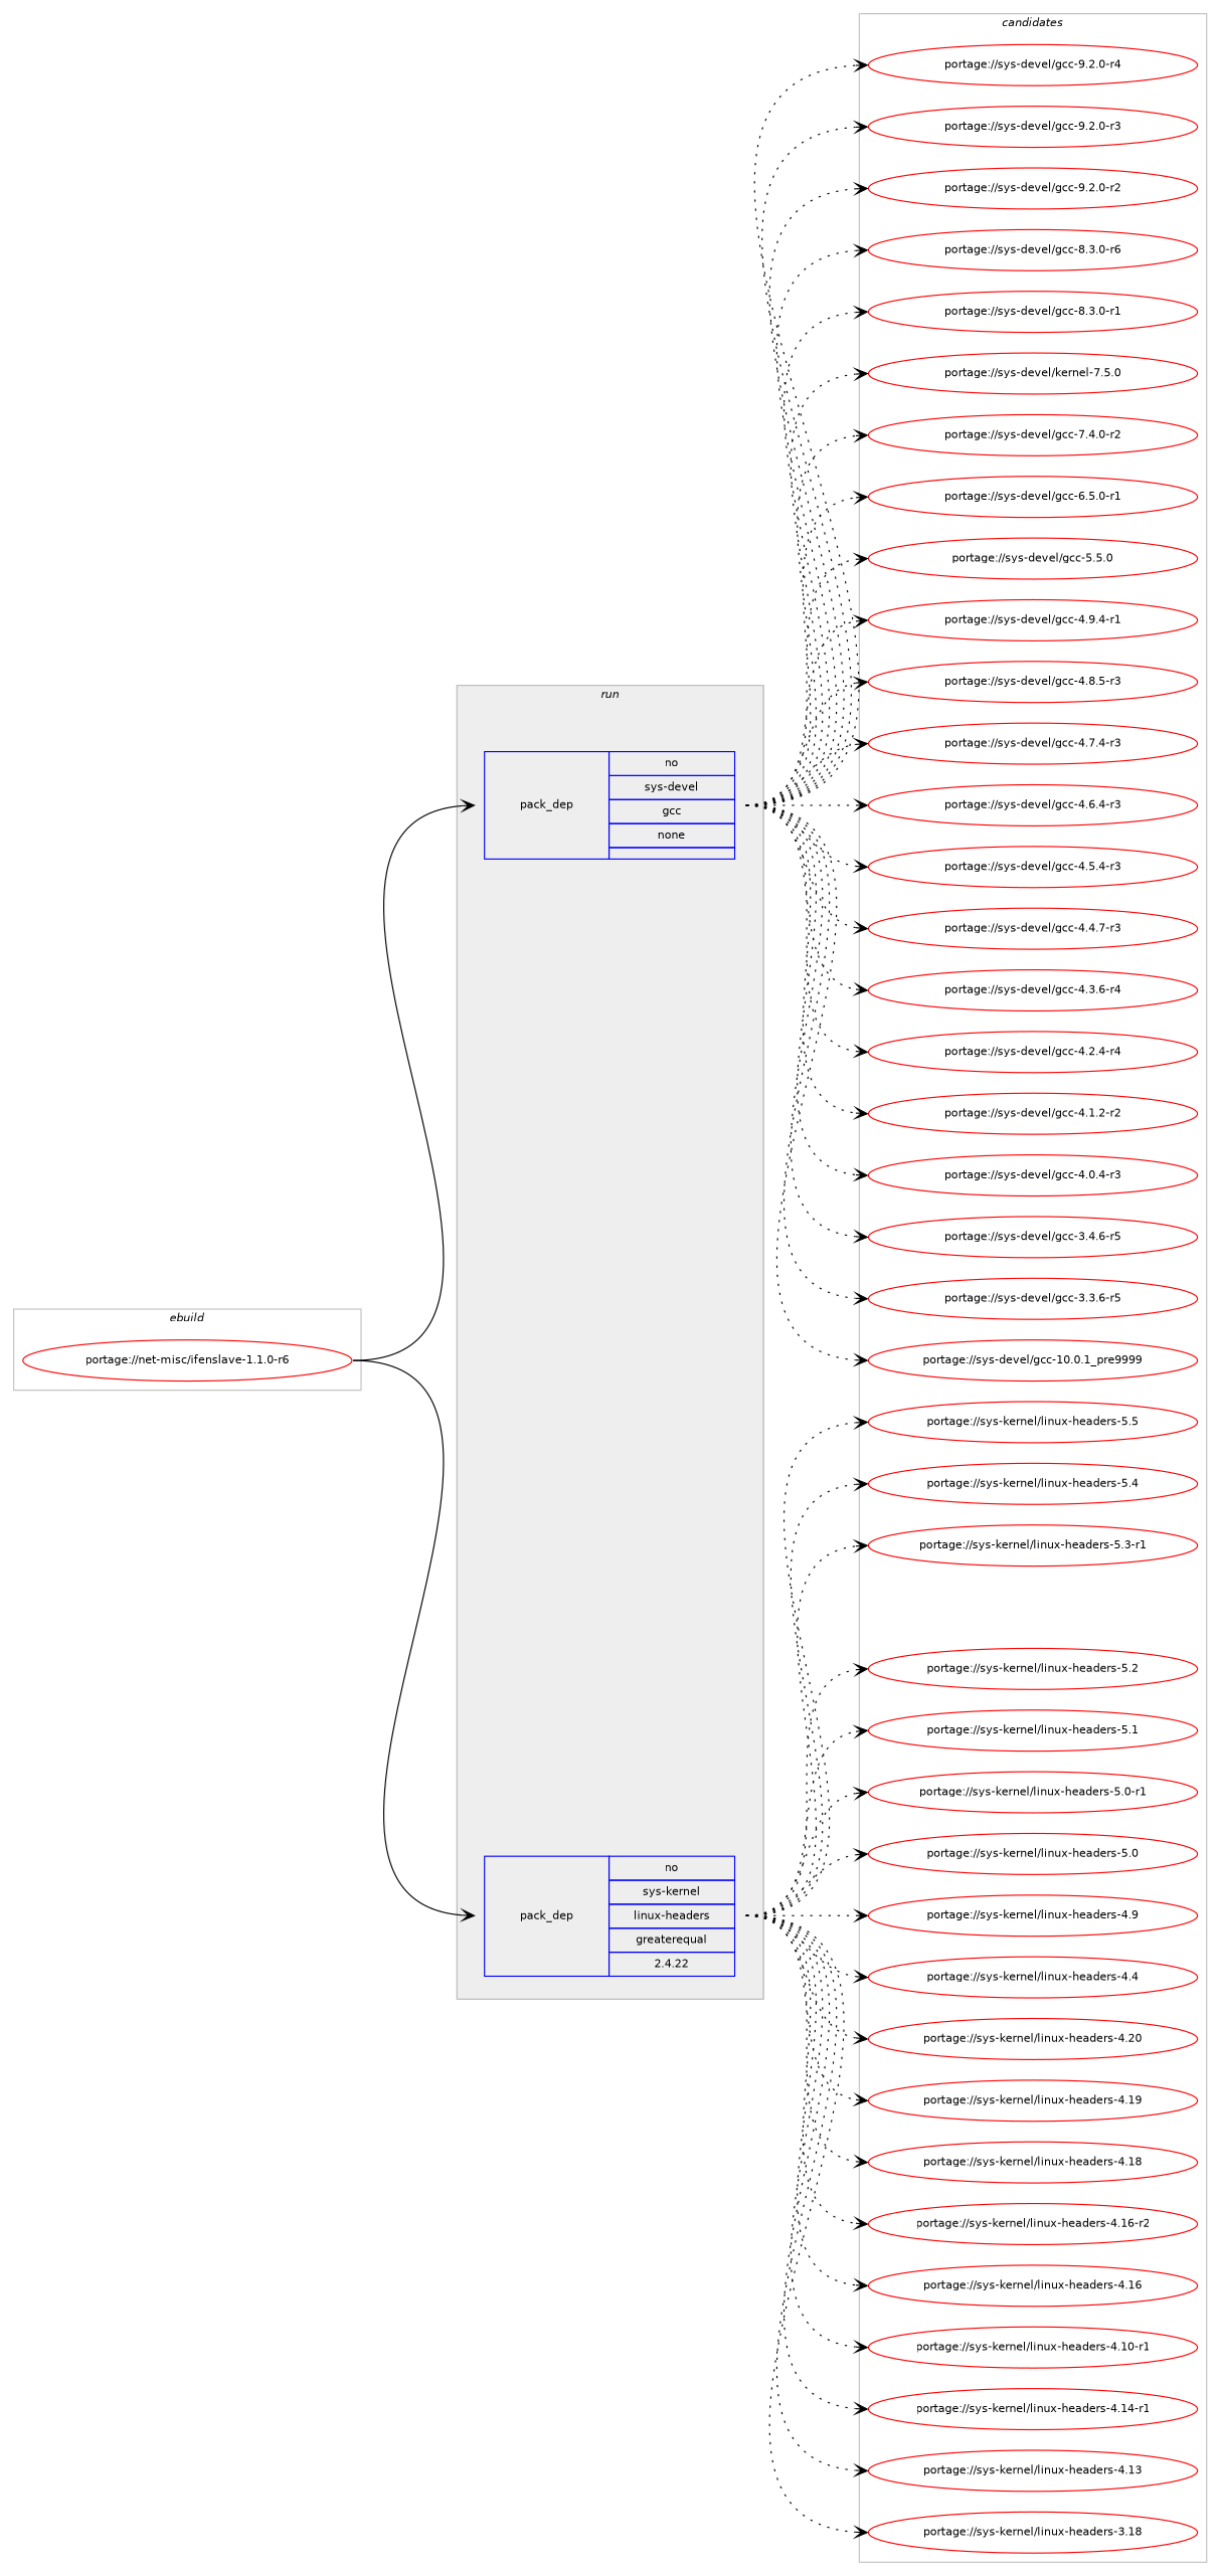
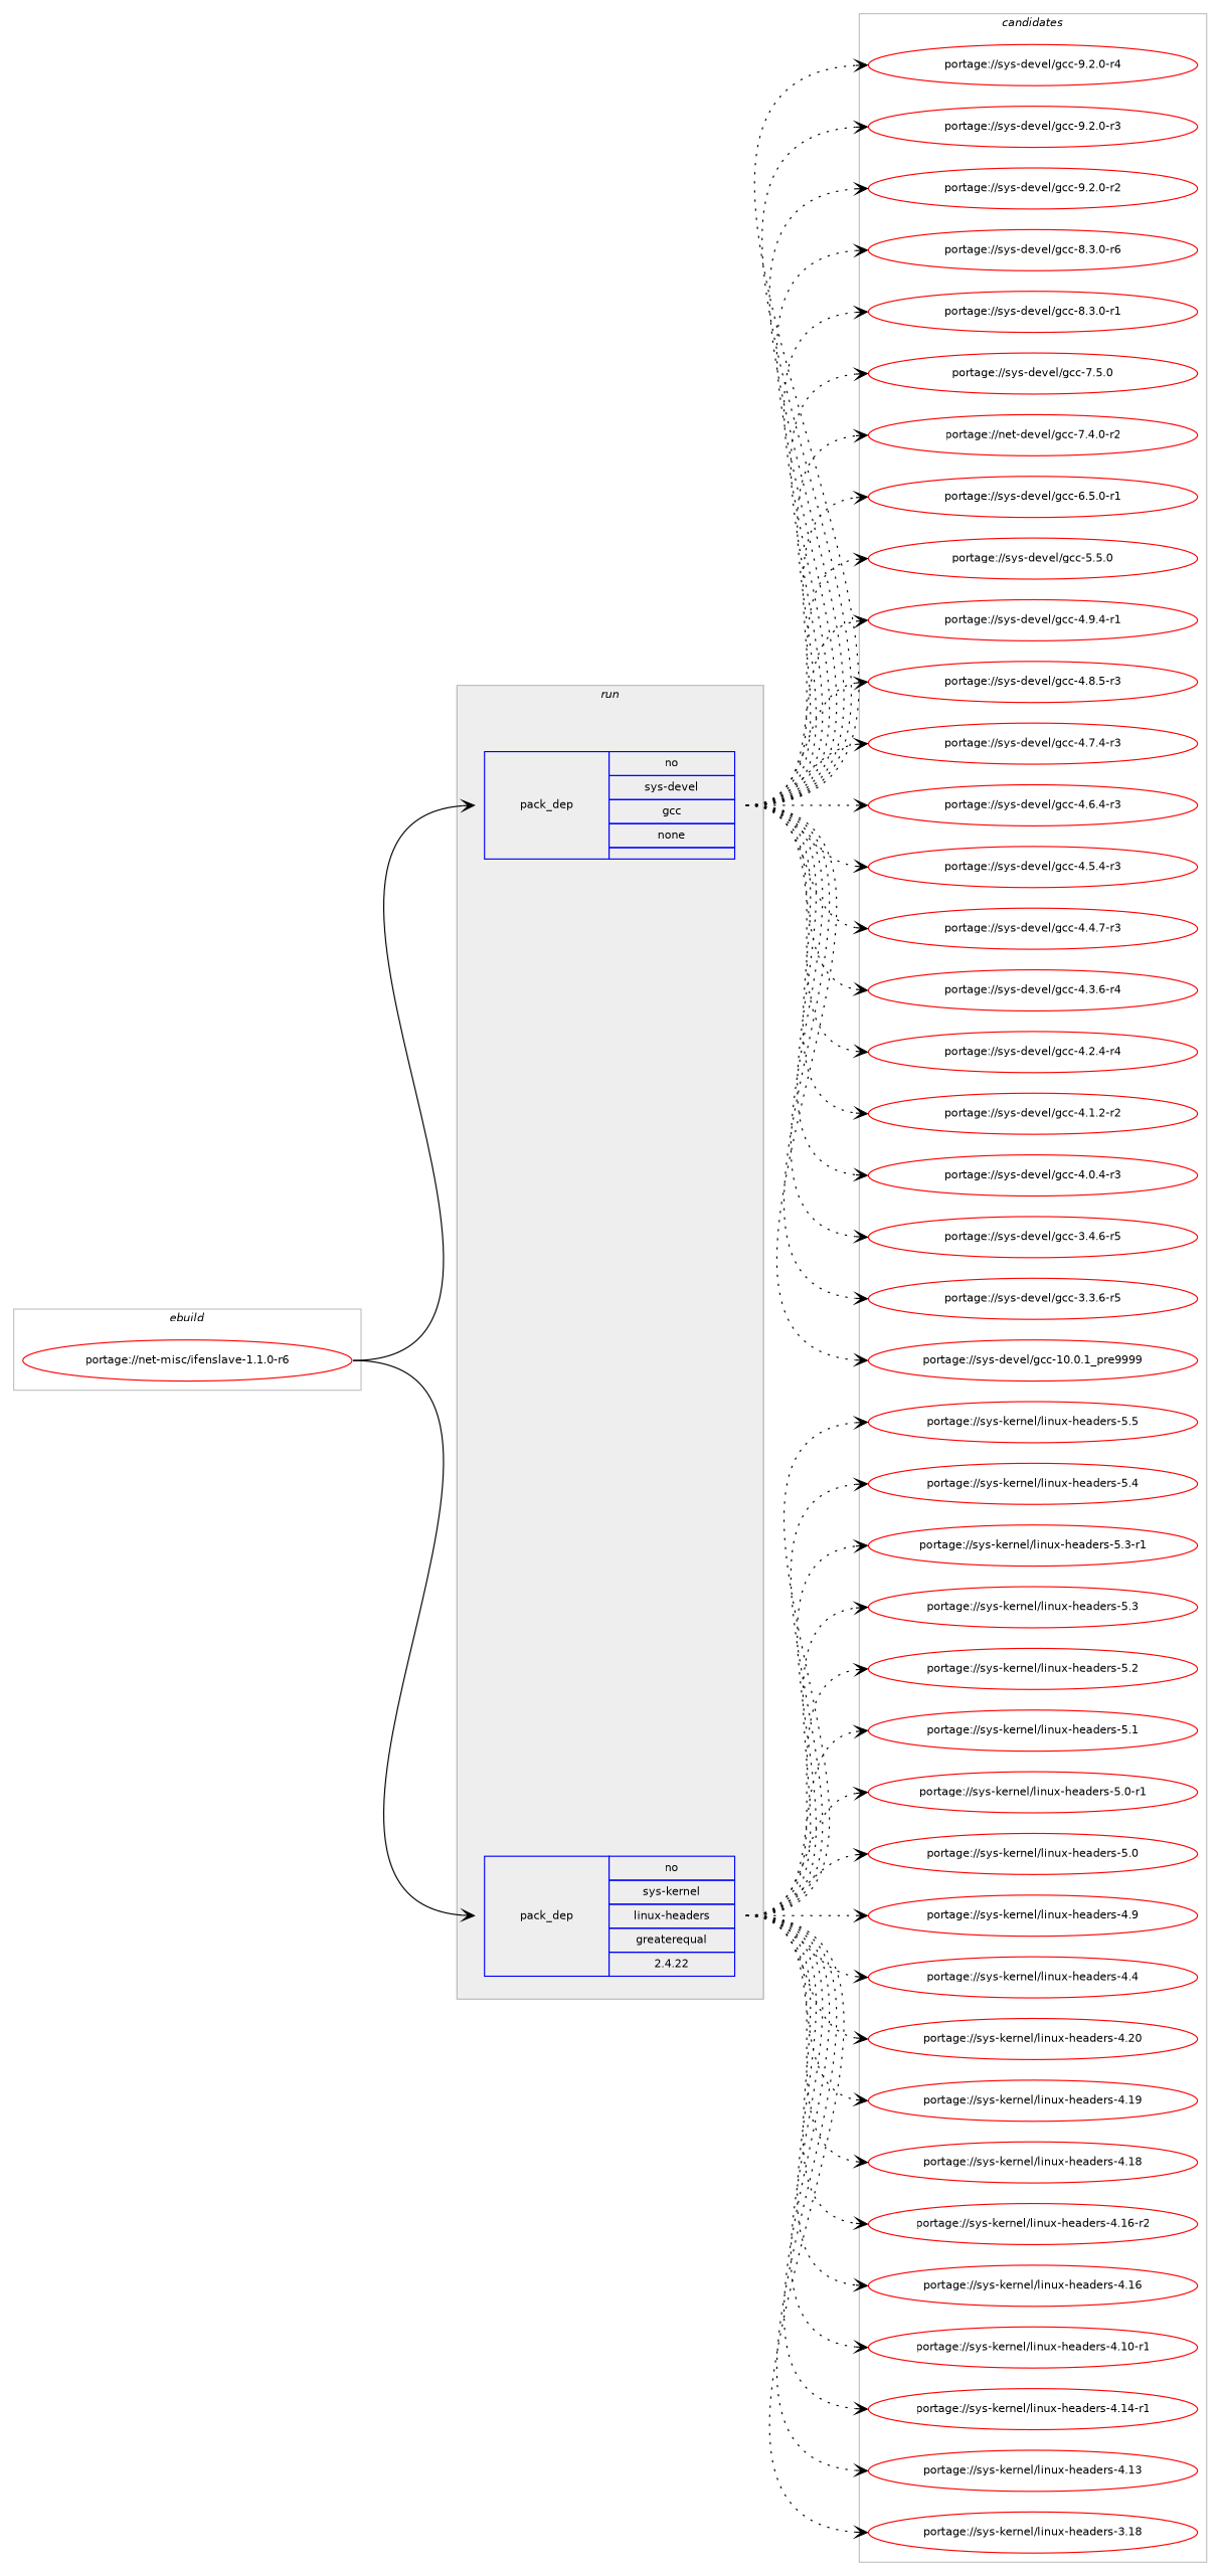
  digraph {
    compound=true
    concentrate=true
    fontname=Helvetica
    fontsize=10
    newrank=true
    rankdir=LR
    ranksep=1.5
    node [color=red fontname=Helvetica fontsize=10]
    edge [arrowhead=vee headport=w style=dotted tailport=e weight=100]
    n1 [label="portage://net-misc/ifenslave-1.1.0-r6" width=4]
    n2 [color=blue label=<<TABLE BORDER="0" CELLBORDER="1" CELLSPACING="0" CELLPADDING="4" WIDTH="220"><TR><TD ROWSPAN="6" CELLPADDING="30">pack_dep</TD></TR><TR><TD WIDTH="110">no</TD></TR><TR><TD>sys-devel</TD></TR><TR><TD>gcc</TD></TR><TR><TD>none</TD></TR><TR><TD></TD></TR></TABLE>> shape=none]
    n3 [color=blue label=<<TABLE BORDER="0" CELLBORDER="1" CELLSPACING="0" CELLPADDING="4" WIDTH="220"><TR><TD ROWSPAN="6" CELLPADDING="30">pack_dep</TD></TR><TR><TD WIDTH="110">no</TD></TR><TR><TD>sys-kernel</TD></TR><TR><TD>linux-headers</TD></TR><TR><TD>greaterequal</TD></TR><TR><TD>2.4.22</TD></TR></TABLE>> shape=none]
    n4 [label="portage://sys-devel/gcc-9.2.0-r4" width=4]
    n5 [label="portage://sys-devel/gcc-9.2.0-r3" width=4]
    n6 [label="portage://sys-devel/gcc-9.2.0-r2" width=4]
    n7 [label="portage://sys-devel/gcc-8.3.0-r6" width=4]
    n8 [label="portage://sys-devel/gcc-8.3.0-r1" width=4]
-   n9 [label="portage://sys-devel/kernel-7.5.0" width=4]
-   n10 [label="portage://sys-devel/gcc-7.4.0-r2" width=4]
+   n9 [label="portage://sys-devel/gcc-7.5.0" width=4]
+   n10 [label="portage://net-devel/gcc-7.4.0-r2" width=4]
    n11 [label="portage://sys-devel/gcc-6.5.0-r1" width=4]
    n12 [label="portage://sys-devel/gcc-5.5.0" width=4]
    n13 [label="portage://sys-devel/gcc-4.9.4-r1" width=4]
    n14 [label="portage://sys-devel/gcc-4.8.5-r3" width=4]
    n15 [label="portage://sys-devel/gcc-4.7.4-r3" width=4]
    n16 [label="portage://sys-devel/gcc-4.6.4-r3" width=4]
    n17 [label="portage://sys-devel/gcc-4.5.4-r3" width=4]
    n18 [label="portage://sys-devel/gcc-4.4.7-r3" width=4]
    n19 [label="portage://sys-devel/gcc-4.3.6-r4" width=4]
    n20 [label="portage://sys-devel/gcc-4.2.4-r4" width=4]
    n21 [label="portage://sys-devel/gcc-4.1.2-r2" width=4]
    n22 [label="portage://sys-devel/gcc-4.0.4-r3" width=4]
    n23 [label="portage://sys-devel/gcc-3.4.6-r5" width=4]
    n24 [label="portage://sys-devel/gcc-3.3.6-r5" width=4]
    n25 [label="portage://sys-devel/gcc-10.0.1_pre9999" width=4]
    n26 [label="portage://sys-kernel/linux-headers-5.5" width=4]
    n27 [label="portage://sys-kernel/linux-headers-5.4" width=4]
    n28 [label="portage://sys-kernel/linux-headers-5.3-r1" width=4]
+   n29 [label="portage://sys-kernel/linux-headers-5.3" width=4]
    n30 [label="portage://sys-kernel/linux-headers-5.2" width=4]
    n31 [label="portage://sys-kernel/linux-headers-5.1" width=4]
    n32 [label="portage://sys-kernel/linux-headers-5.0-r1" width=4]
    n33 [label="portage://sys-kernel/linux-headers-5.0" width=4]
    n34 [label="portage://sys-kernel/linux-headers-4.9" width=4]
    n35 [label="portage://sys-kernel/linux-headers-4.4" width=4]
    n36 [label="portage://sys-kernel/linux-headers-4.20" width=4]
    n37 [label="portage://sys-kernel/linux-headers-4.19" width=4]
    n38 [label="portage://sys-kernel/linux-headers-4.18" width=4]
    n39 [label="portage://sys-kernel/linux-headers-4.16-r2" width=4]
    n40 [label="portage://sys-kernel/linux-headers-4.16" width=4]
    n41 [label="portage://sys-kernel/linux-headers-4.10-r1" width=4]
    n42 [label="portage://sys-kernel/linux-headers-4.14-r1" width=4]
    n43 [label="portage://sys-kernel/linux-headers-4.13" width=4]
    n44 [label="portage://sys-kernel/linux-headers-3.18" width=4]
    subgraph cluster_1 {
      color=gray
      label=<<i>ebuild</i>>
      rank=same
      n1
    }
    subgraph cluster_2 {
      color=gray
      label=<<i>dependencies</i>>
      subgraph cluster_3 {
        color=gray
        fillcolor="#eeeeee"
        label=<<i>compile</i>>
        style=filled
        subgraph sub_4 {
          color=gray
          fillcolor="#eeeeee"
          label=<<i>compile</i>>
          style=filled
          n2
        }
        subgraph sub_5 {
          color=gray
          fillcolor="#eeeeee"
          label=<<i>compile</i>>
          style=filled
          n3
        }
      }
      subgraph cluster_6 {
        color=gray
        fillcolor="#eeeeee"
        label=<<i>compile and run</i>>
        style=filled
      }
      subgraph cluster_7 {
        color=gray
        fillcolor="#eeeeee"
        label=<<i>run</i>>
        style=filled
      }
    }
    subgraph cluster_8 {
      color=gray
      label=<<i>candidates</i>>
      rank=same
      subgraph sub_9 {
        color=black
        label=<<i>candidates</i>>
        nodesep=1
        rank=same
        n4
        n5
        n6
        n7
        n8
        n9
        n10
        n11
        n12
        n13
        n14
        n15
        n16
        n17
        n18
        n19
        n20
        n21
        n22
        n23
        n24
        n25
      }
      subgraph sub_10 {
        color=black
        label=<<i>candidates</i>>
        nodesep=1
        rank=same
        n26
        n27
        n28
+       n29
        n30
        n31
        n32
        n33
        n34
        n35
        n36
        n37
        n38
        n39
        n40
        n41
        n42
        n43
        n44
      }
    }
    n1 -> n2 [style=solid weight=20]
    n1 -> n3 [style=solid weight=20]
    n2 -> n4
    n2 -> n5
    n2 -> n6
    n2 -> n7
    n2 -> n8
    n2 -> n9
    n2 -> n10
    n2 -> n11
    n2 -> n12
    n2 -> n13
    n2 -> n14
    n2 -> n15
    n2 -> n16
    n2 -> n17
    n2 -> n18
    n2 -> n19
    n2 -> n20
    n2 -> n21
    n2 -> n22
    n2 -> n23
    n2 -> n24
    n2 -> n25
    n3 -> n26
    n3 -> n27
    n3 -> n28
+   n3 -> n29
    n3 -> n30
    n3 -> n31
    n3 -> n32
    n3 -> n33
    n3 -> n34
    n3 -> n35
    n3 -> n36
    n3 -> n37
    n3 -> n38
    n3 -> n39
    n3 -> n40
    n3 -> n41
    n3 -> n42
    n3 -> n43
    n3 -> n44
  }
